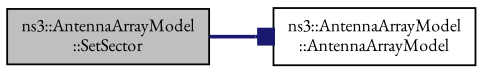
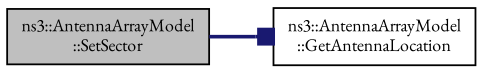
  digraph {
    rankdir=LR
    fontname="EB Garamond"
    node [color=black fontname="EB Garamond" fontsize=10 shape=record style=filled]
    n1 [fillcolor=grey75 fontcolor=black height=0.2 label="ns3::AntennaArrayModel\l::SetSector" width=0.4]
-   n2 [fillcolor=white height=0.2 label="ns3::AntennaArrayModel\l::AntennaArrayModel" width=0.4]
+   n2 [fillcolor=white height=0.2 label="ns3::AntennaArrayModel\l::GetAntennaLocation" width=0.4]
    n1 -> n2 [color=midnightblue fontname="EB Garamond" fontsize=10 labelfontname=Helvetica labelfontsize=10 style=bold arrowhead=box]
  }
